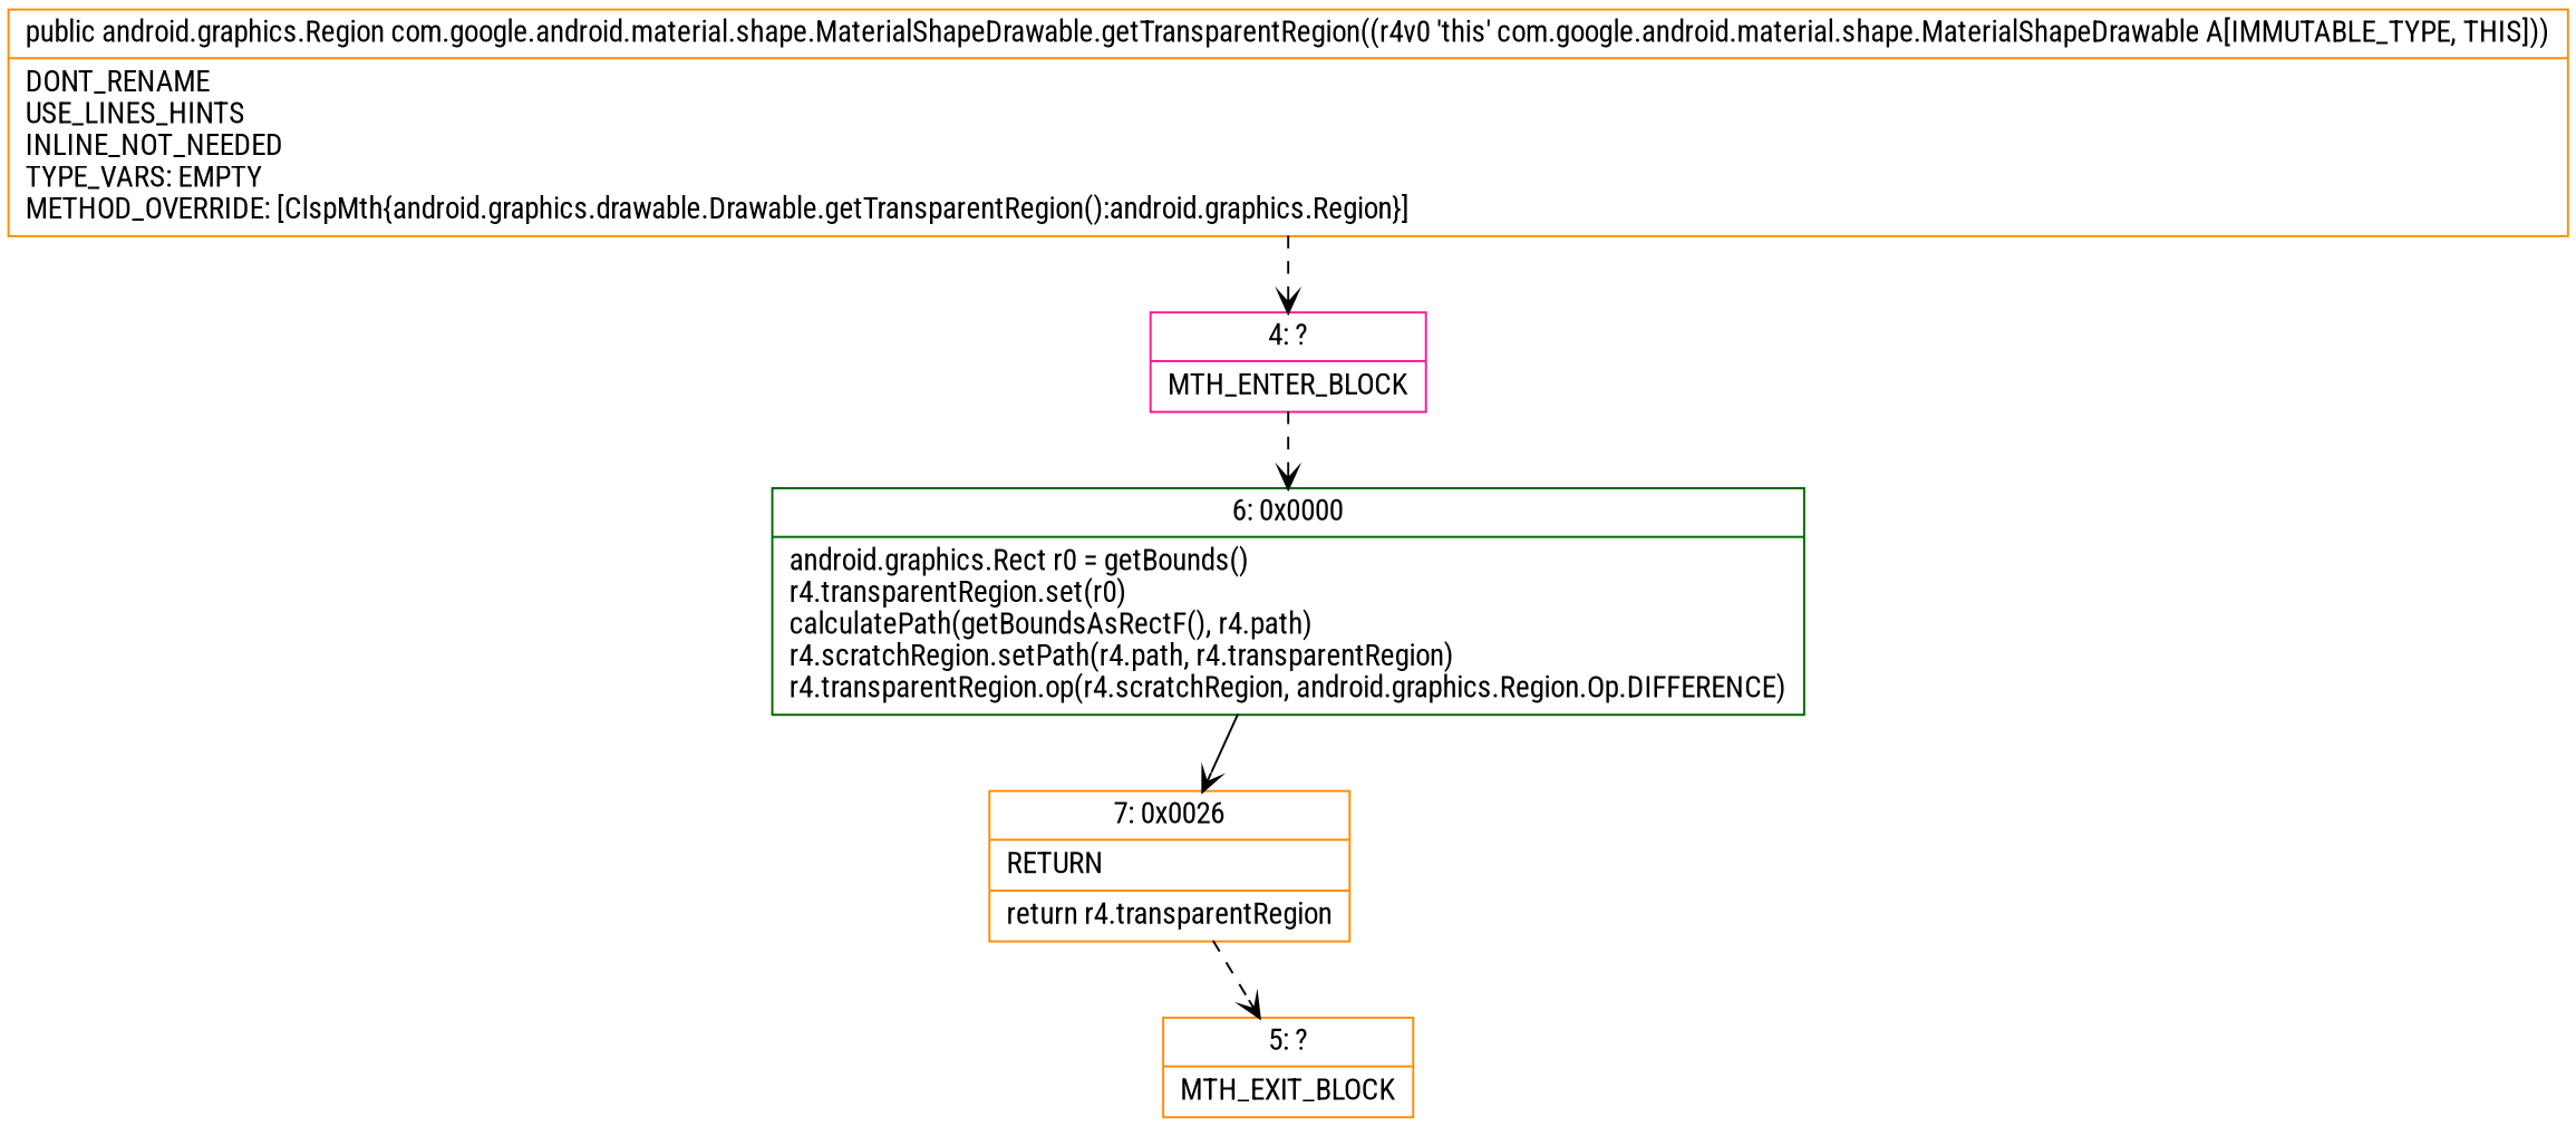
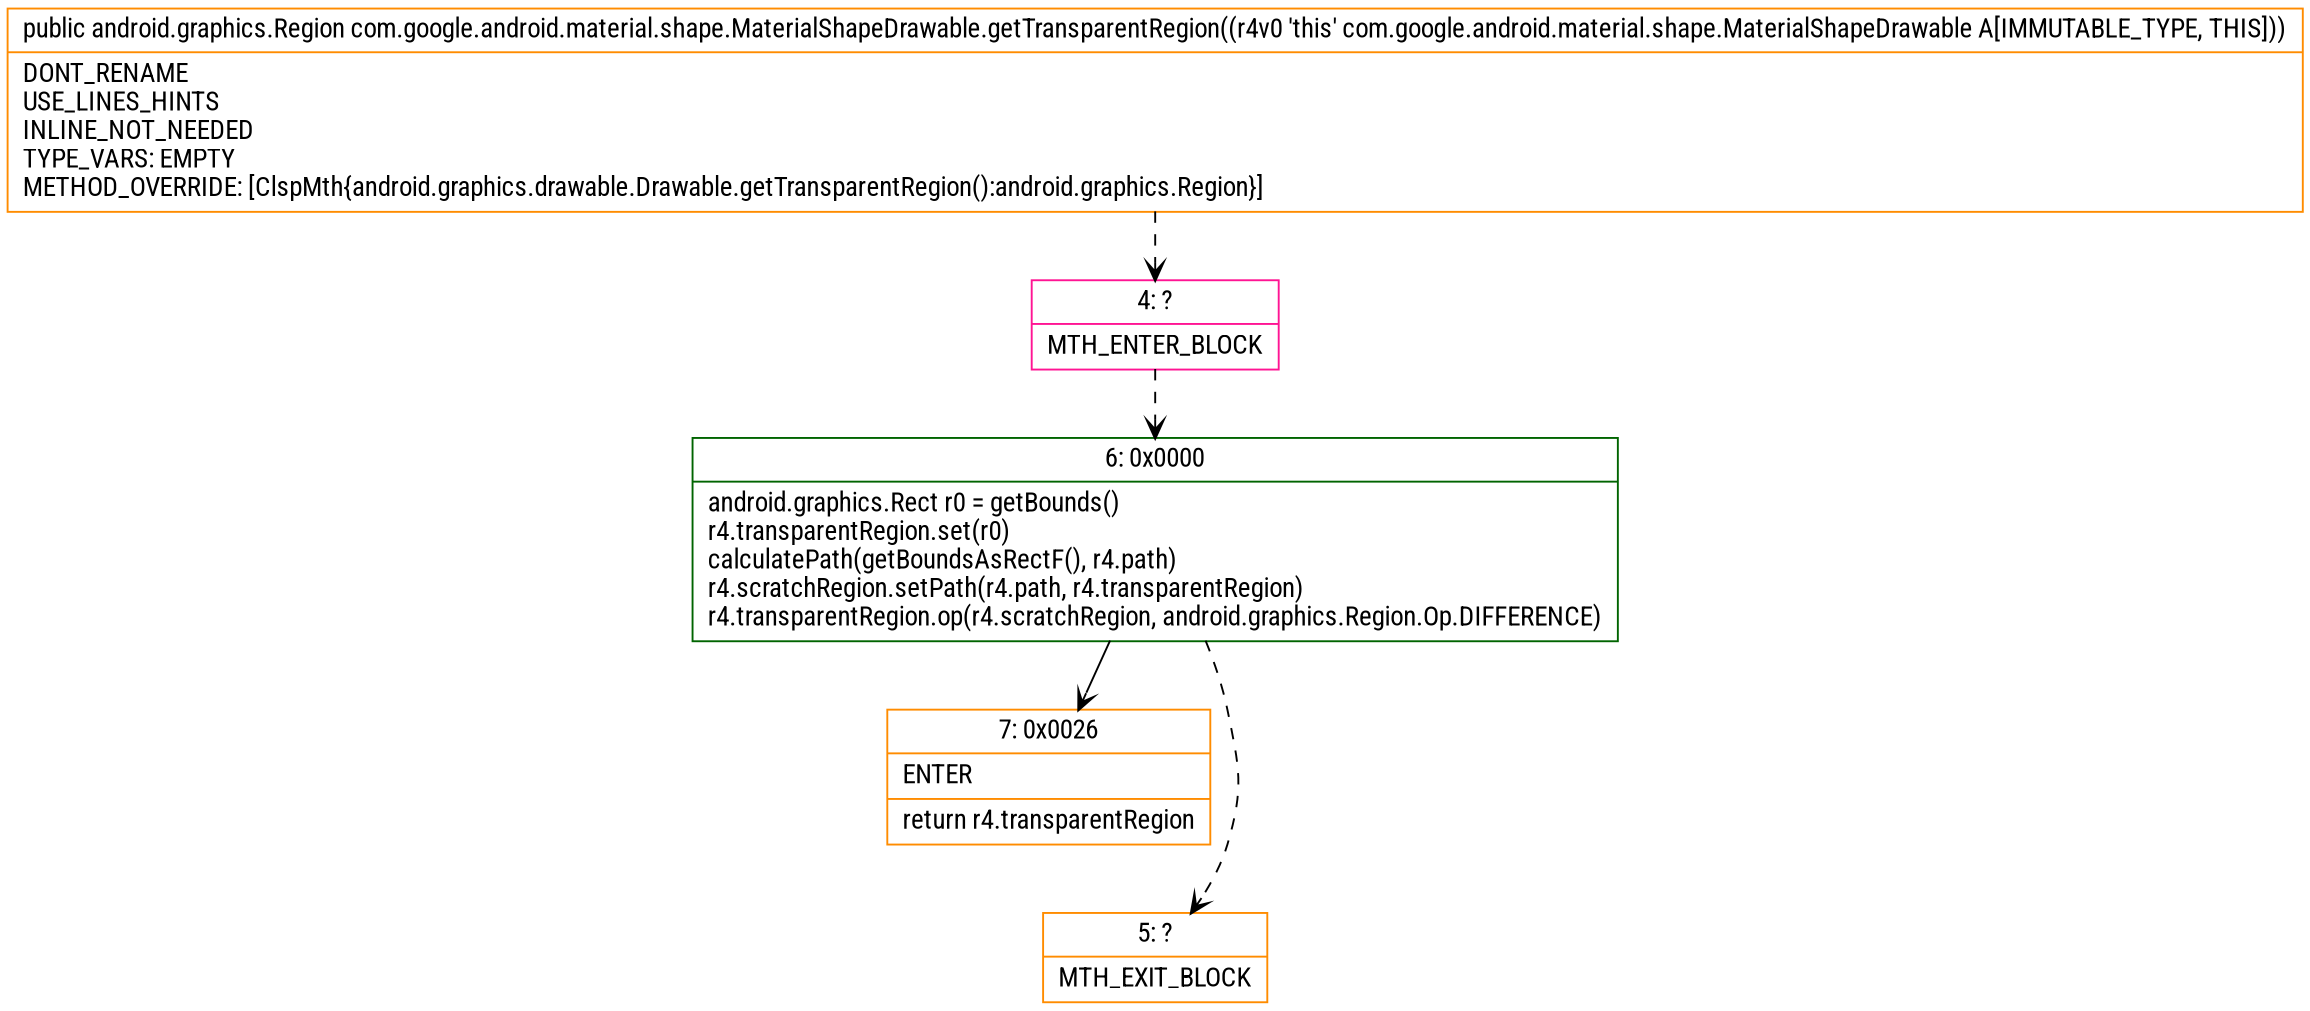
  digraph {
    fontname="Roboto Condensed"
    node [color=darkorange fontname="Roboto Condensed" shape=record]
    edge [arrowhead=vee fontname="Roboto Condensed" style=dashed]
    n1 [color=deeppink label="{4\:\ ?|MTH_ENTER_BLOCK\l}"]
    n2 [color=darkgreen label="{6\:\ 0x0000|android.graphics.Rect r0 = getBounds()\lr4.transparentRegion.set(r0)\lcalculatePath(getBoundsAsRectF(), r4.path)\lr4.scratchRegion.setPath(r4.path, r4.transparentRegion)\lr4.transparentRegion.op(r4.scratchRegion, android.graphics.Region.Op.DIFFERENCE)\l}"]
-   n3 [label="{7\:\ 0x0026|RETURN\l|return r4.transparentRegion\l}"]
+   n3 [label="{7\:\ 0x0026|ENTER\l|return r4.transparentRegion\l}"]
    n4 [label="{5\:\ ?|MTH_EXIT_BLOCK\l}"]
    n5 [label="{public android.graphics.Region com.google.android.material.shape.MaterialShapeDrawable.getTransparentRegion((r4v0 'this' com.google.android.material.shape.MaterialShapeDrawable A[IMMUTABLE_TYPE, THIS]))  | DONT_RENAME\lUSE_LINES_HINTS\lINLINE_NOT_NEEDED\lTYPE_VARS: EMPTY\lMETHOD_OVERRIDE: [ClspMth\{android.graphics.drawable.Drawable.getTransparentRegion():android.graphics.Region\}]\l}"]
    n1 -> n2
    n2 -> n3 [style=solid]
-   n3 -> n4
+   n2 -> n4
    n5 -> n1
  }
